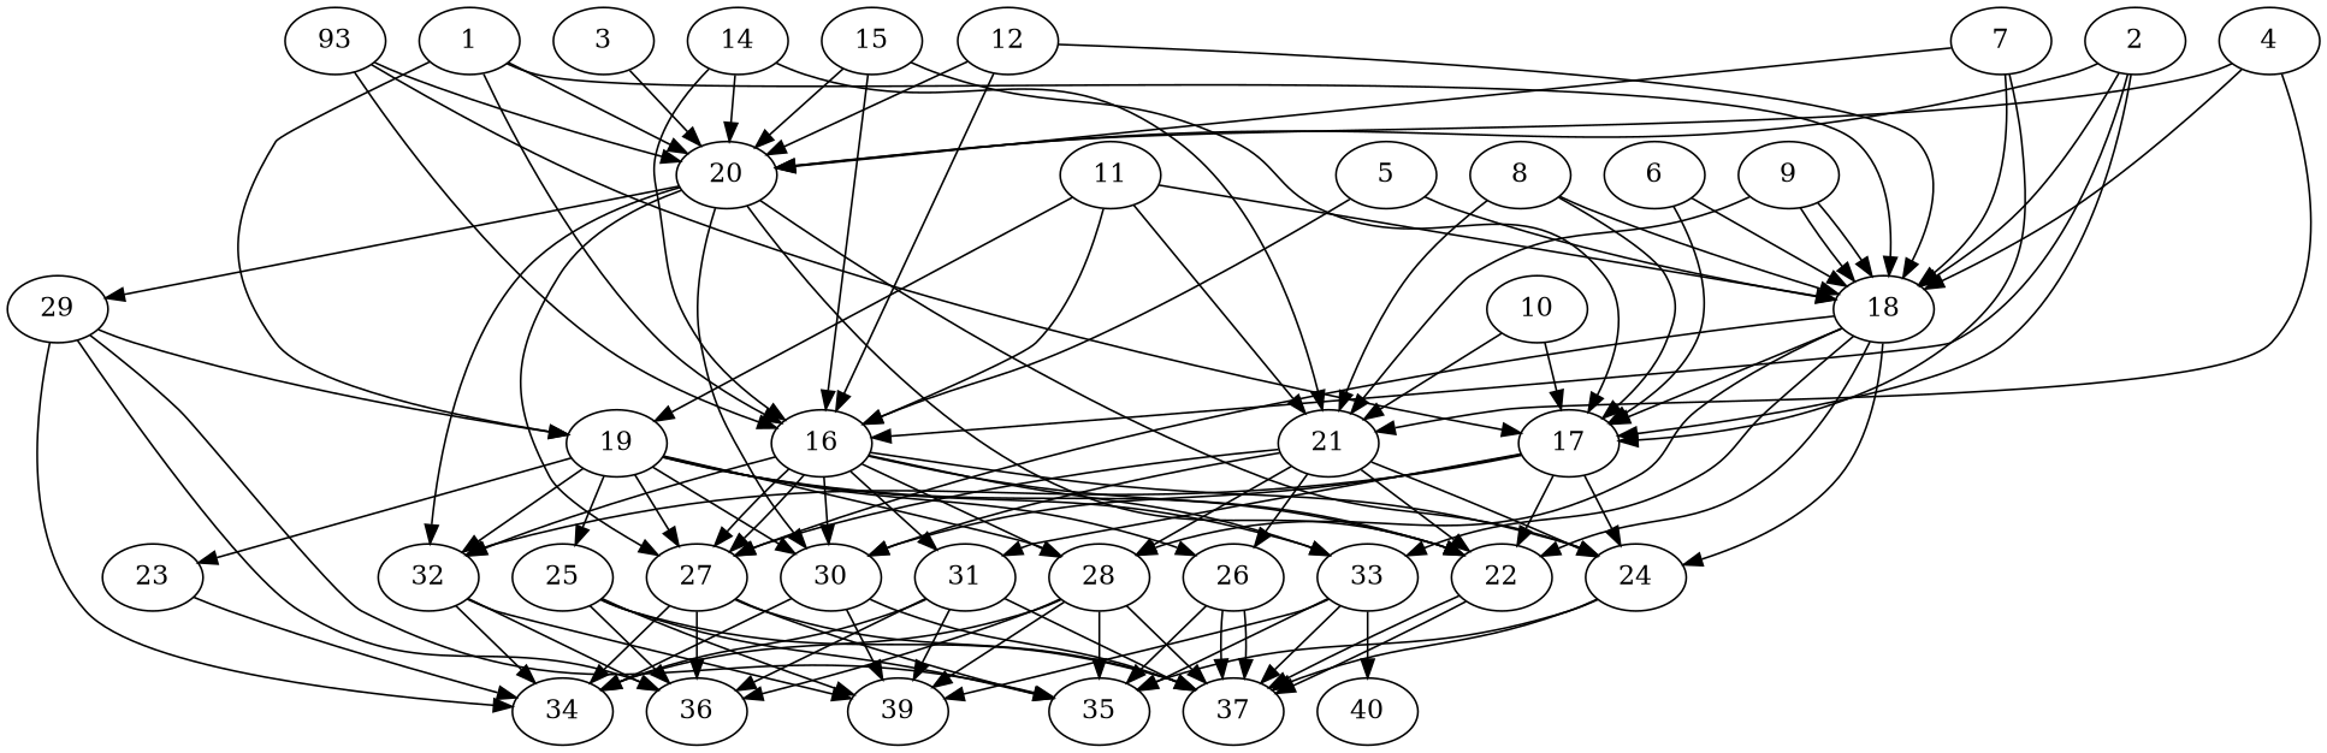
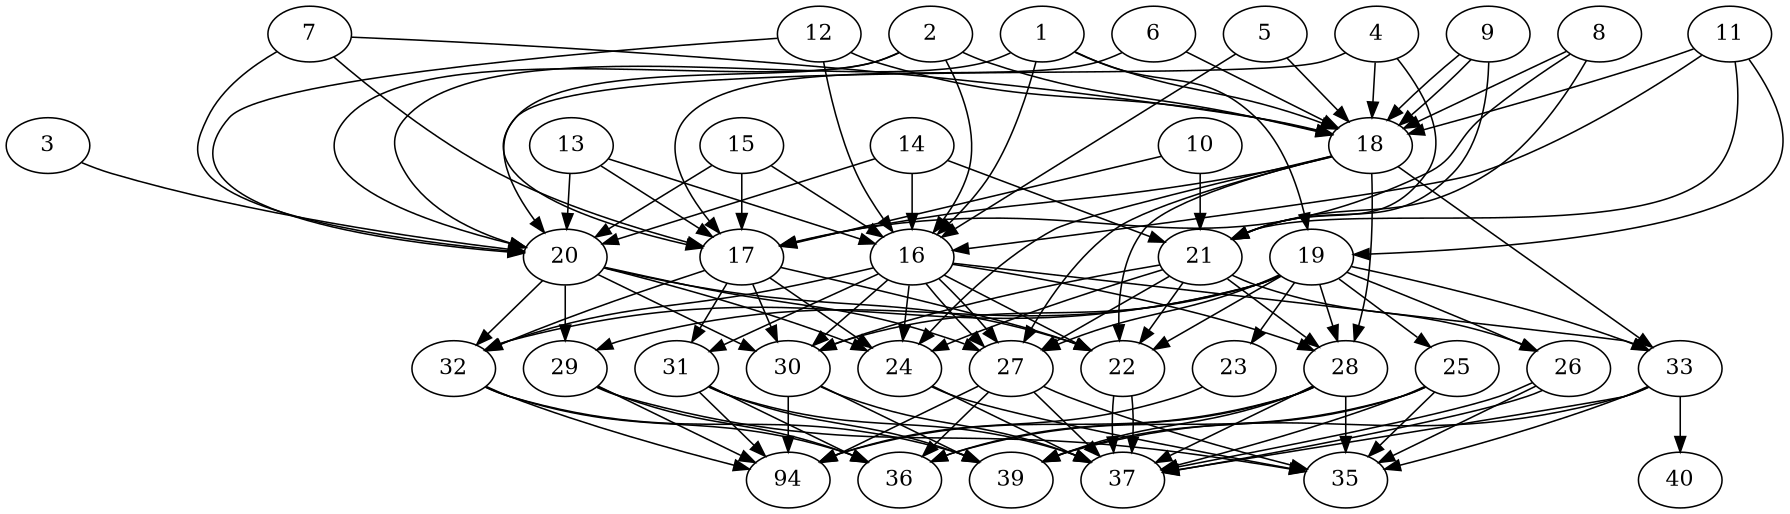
  digraph {
    node [alpha=0.09]
    1 [alpha=0.06 expect_size=35913728]
    16 [expect_size=39871488]
    18 [alpha=0.02 expect_size=24418304]
    19 [alpha=0.11 expect_size=45424640]
    20 [alpha=0.01 expect_size=25168896]
    22 [alpha=0.14 expect_size=23231488]
    24 [alpha=0.15 expect_size=36701184]
    27 [alpha=0.16 expect_size=39832576]
    28 [alpha=0.12 expect_size=24715264]
    30 [alpha=0.17 expect_size=8197120]
    31 [alpha=0.14 expect_size=9550848]
    32 [alpha=0.12 expect_size=17008640]
    33 [alpha=0.15 expect_size=49789952]
    17 [alpha=0.14 expect_size=8044544]
    23 [alpha=0.06 expect_size=49161216]
    25 [alpha=0.01 expect_size=10127360]
    26 [alpha=0.11 expect_size=18443264]
    29 [alpha=0.15 expect_size=29464576]
    37 [expect_size=31229952]
    35 [alpha=0.19 expect_size=50757632]
-   34 [expect_size=15771648]
+   34 [expect_size=15771648 label=94]
    36 [alpha=0.03 expect_size=5962752]
    39 [alpha=0.13 expect_size=50721792]
    40 [alpha=0.12 expect_size=39012352]
    2 [alpha=0.04 expect_size=24461312]
    3 [alpha=0.05 expect_size=7489536]
    21 [alpha=0.03 expect_size=25744384]
    4 [alpha=0.06 expect_size=46675968]
    5 [alpha=0.19 expect_size=45201408]
    6 [alpha=0.07 expect_size=13528064]
    7 [alpha=0.07 expect_size=41576448]
    8 [expect_size=32496640]
    9 [alpha=0.11 expect_size=19239936]
    10 [alpha=0.00 expect_size=51466240]
    11 [alpha=0.19 expect_size=40432640]
    12 [alpha=0.11 expect_size=7265280]
-   13 [alpha=0.15 expect_size=17406976 label=93]
+   13 [alpha=0.15 expect_size=17406976]
    14 [expect_size=29861888]
    15 [alpha=0.04 expect_size=43361280]
    1 -> 16
    1 -> 18
    1 -> 19
    1 -> 20
    16 -> 22
    16 -> 24
    16 -> 27
    16 -> 27
    16 -> 28
    16 -> 30
    16 -> 31
    16 -> 32
    16 -> 33
    18 -> 22
    18 -> 24
    18 -> 27
    18 -> 28
    18 -> 33
    18 -> 17
    19 -> 22
    19 -> 27
    19 -> 28
    19 -> 30
    19 -> 32
    19 -> 33
    19 -> 23
    19 -> 25
    19 -> 26
-   29 -> 19
+   19 -> 29
    20 -> 22
    20 -> 24
    20 -> 27
    20 -> 30
    20 -> 32
    20 -> 29
    22 -> 37
    22 -> 37
    24 -> 37
    24 -> 35
    27 -> 37
    27 -> 35
    27 -> 34
    27 -> 36
    28 -> 37
    28 -> 35
    28 -> 34
    28 -> 36
    28 -> 39
    30 -> 37
    30 -> 34
    30 -> 39
    31 -> 37
    31 -> 34
    31 -> 36
    31 -> 39
    32 -> 34
    32 -> 36
    32 -> 39
    33 -> 37
    33 -> 35
    33 -> 39
    33 -> 40
    17 -> 22
    17 -> 24
    17 -> 30
    17 -> 31
    17 -> 32
    23 -> 34
    25 -> 37
    25 -> 35
    25 -> 36
    25 -> 39
    26 -> 37
    26 -> 37
    26 -> 35
    29 -> 35
    29 -> 34
    29 -> 36
    2 -> 16
    2 -> 18
    2 -> 20
    2 -> 17
    3 -> 20
    21 -> 22
    21 -> 24
    21 -> 27
    21 -> 28
    21 -> 30
    21 -> 26
    4 -> 18
    4 -> 20
    4 -> 21
    5 -> 16
    5 -> 18
    6 -> 18
    6 -> 17
    7 -> 18
    7 -> 20
    7 -> 17
    8 -> 18
    8 -> 17
    8 -> 21
    9 -> 18
    9 -> 18
    9 -> 21
    10 -> 17
    10 -> 21
    11 -> 16
    11 -> 18
    11 -> 19
    11 -> 21
    12 -> 16
    12 -> 18
    12 -> 20
    13 -> 16
    13 -> 20
    13 -> 17
    14 -> 16
    14 -> 20
    14 -> 21
    15 -> 16
    15 -> 20
    15 -> 17
  }
